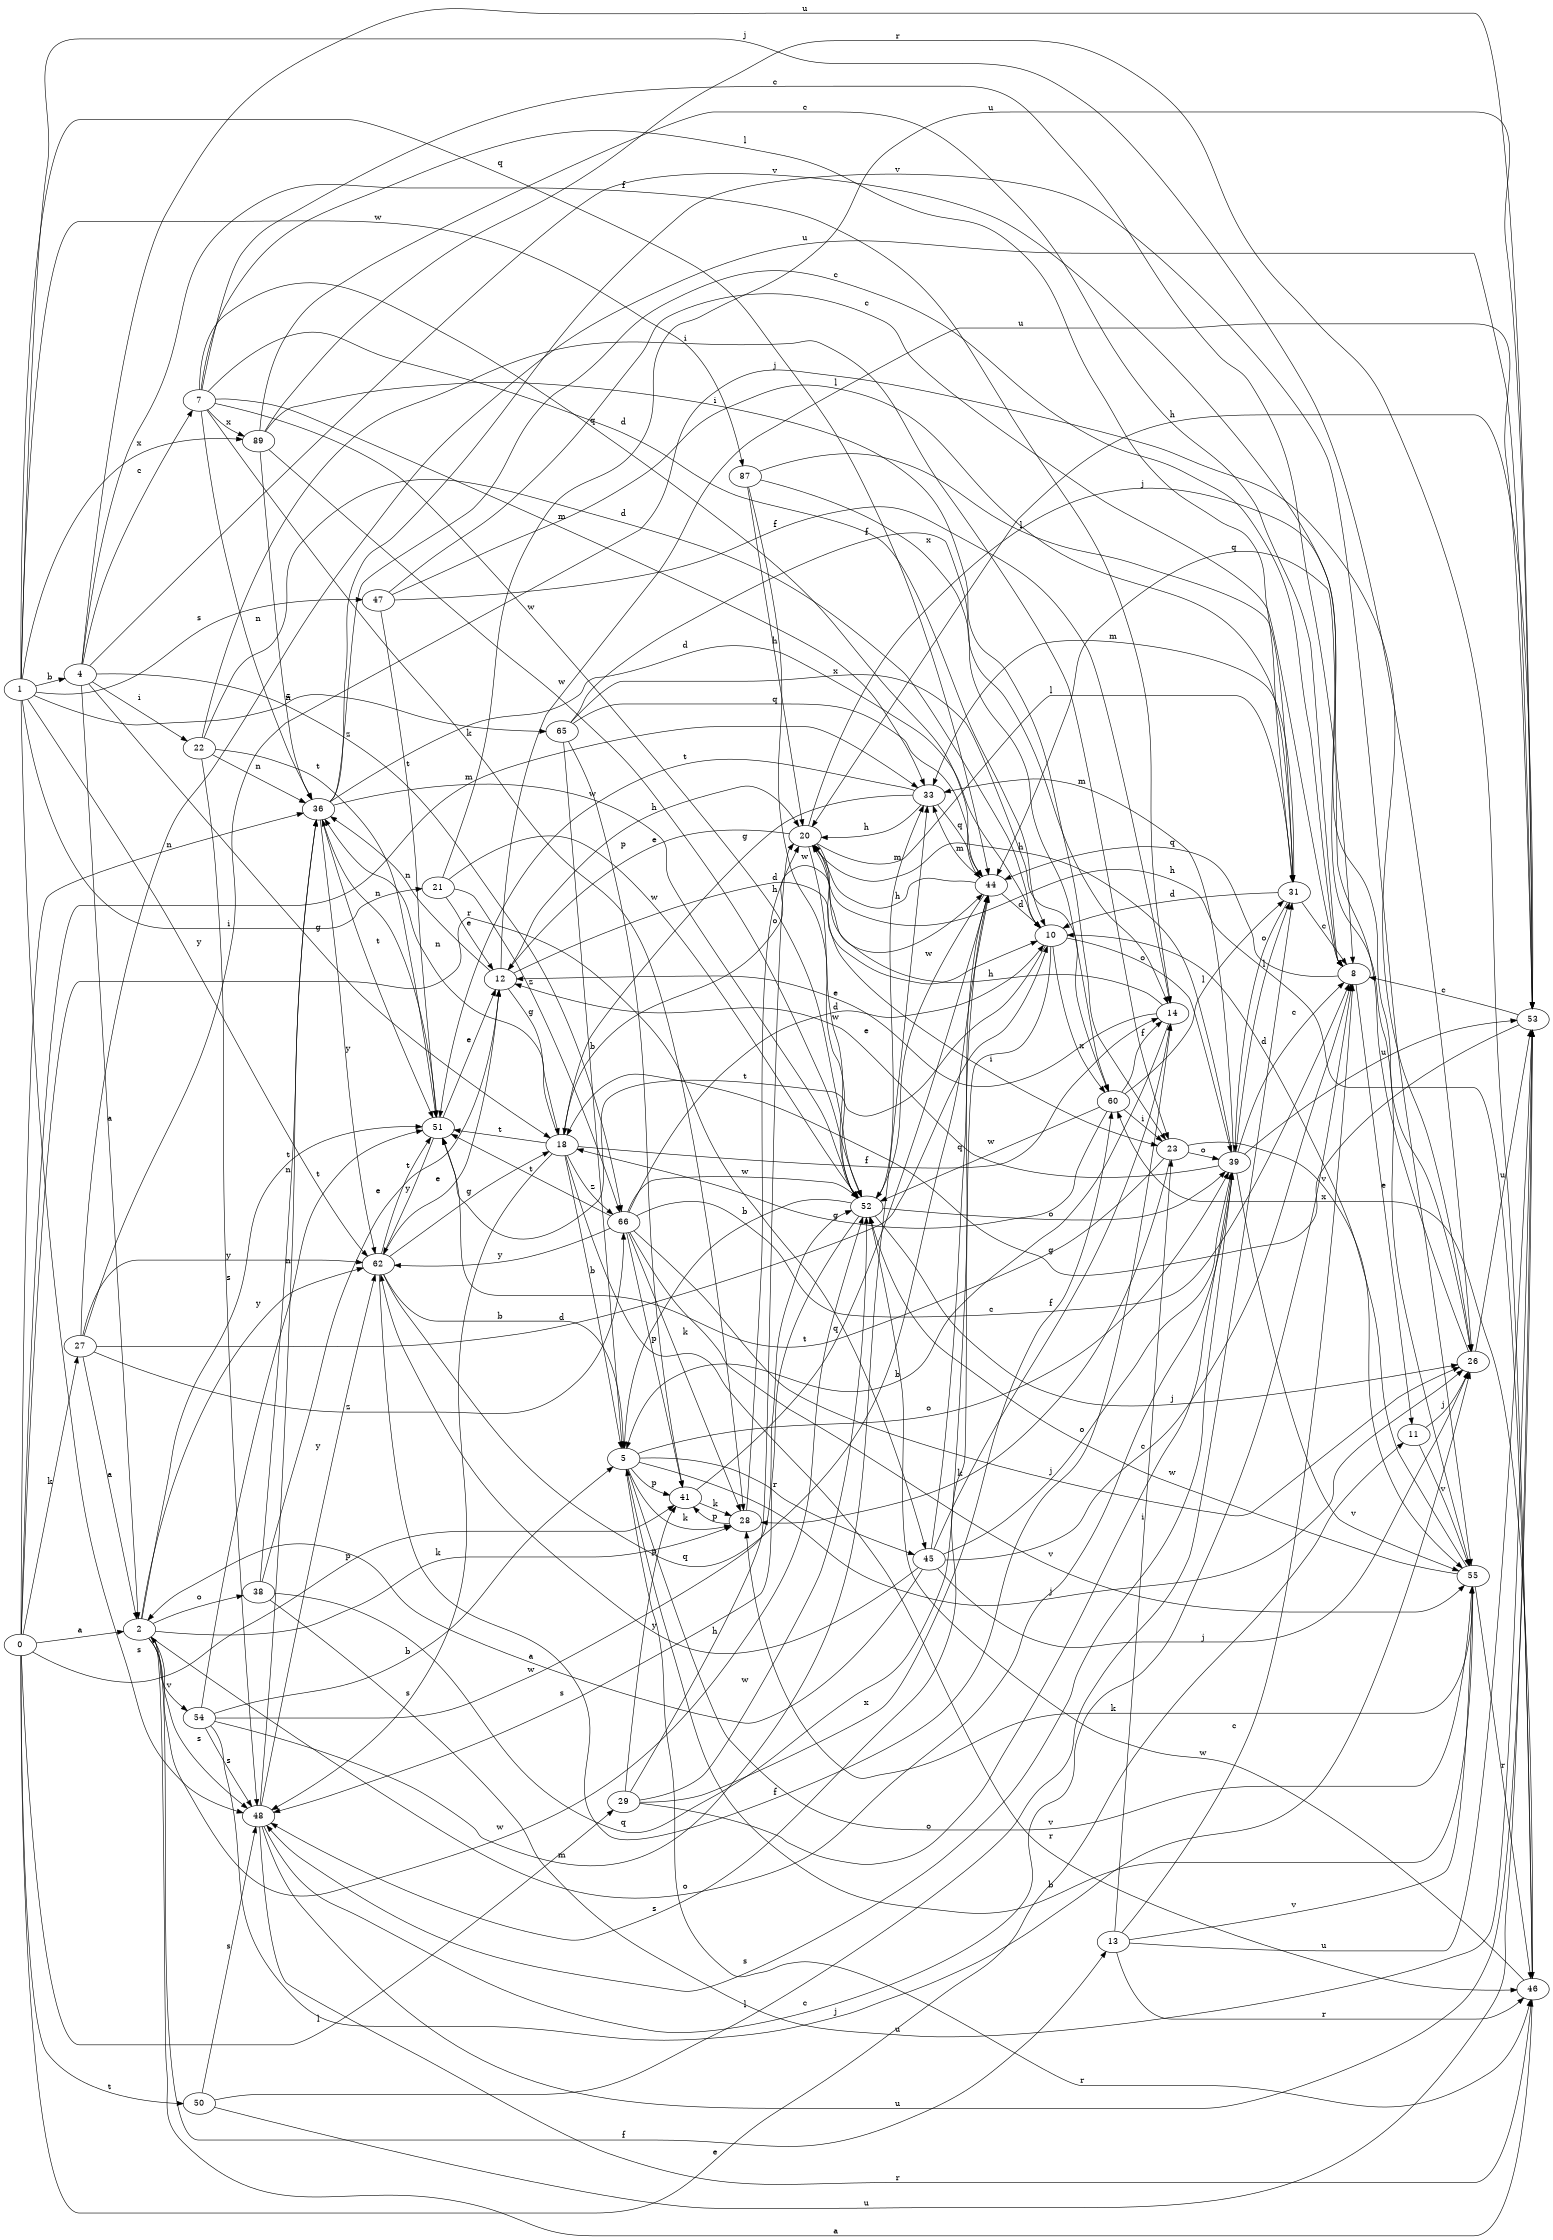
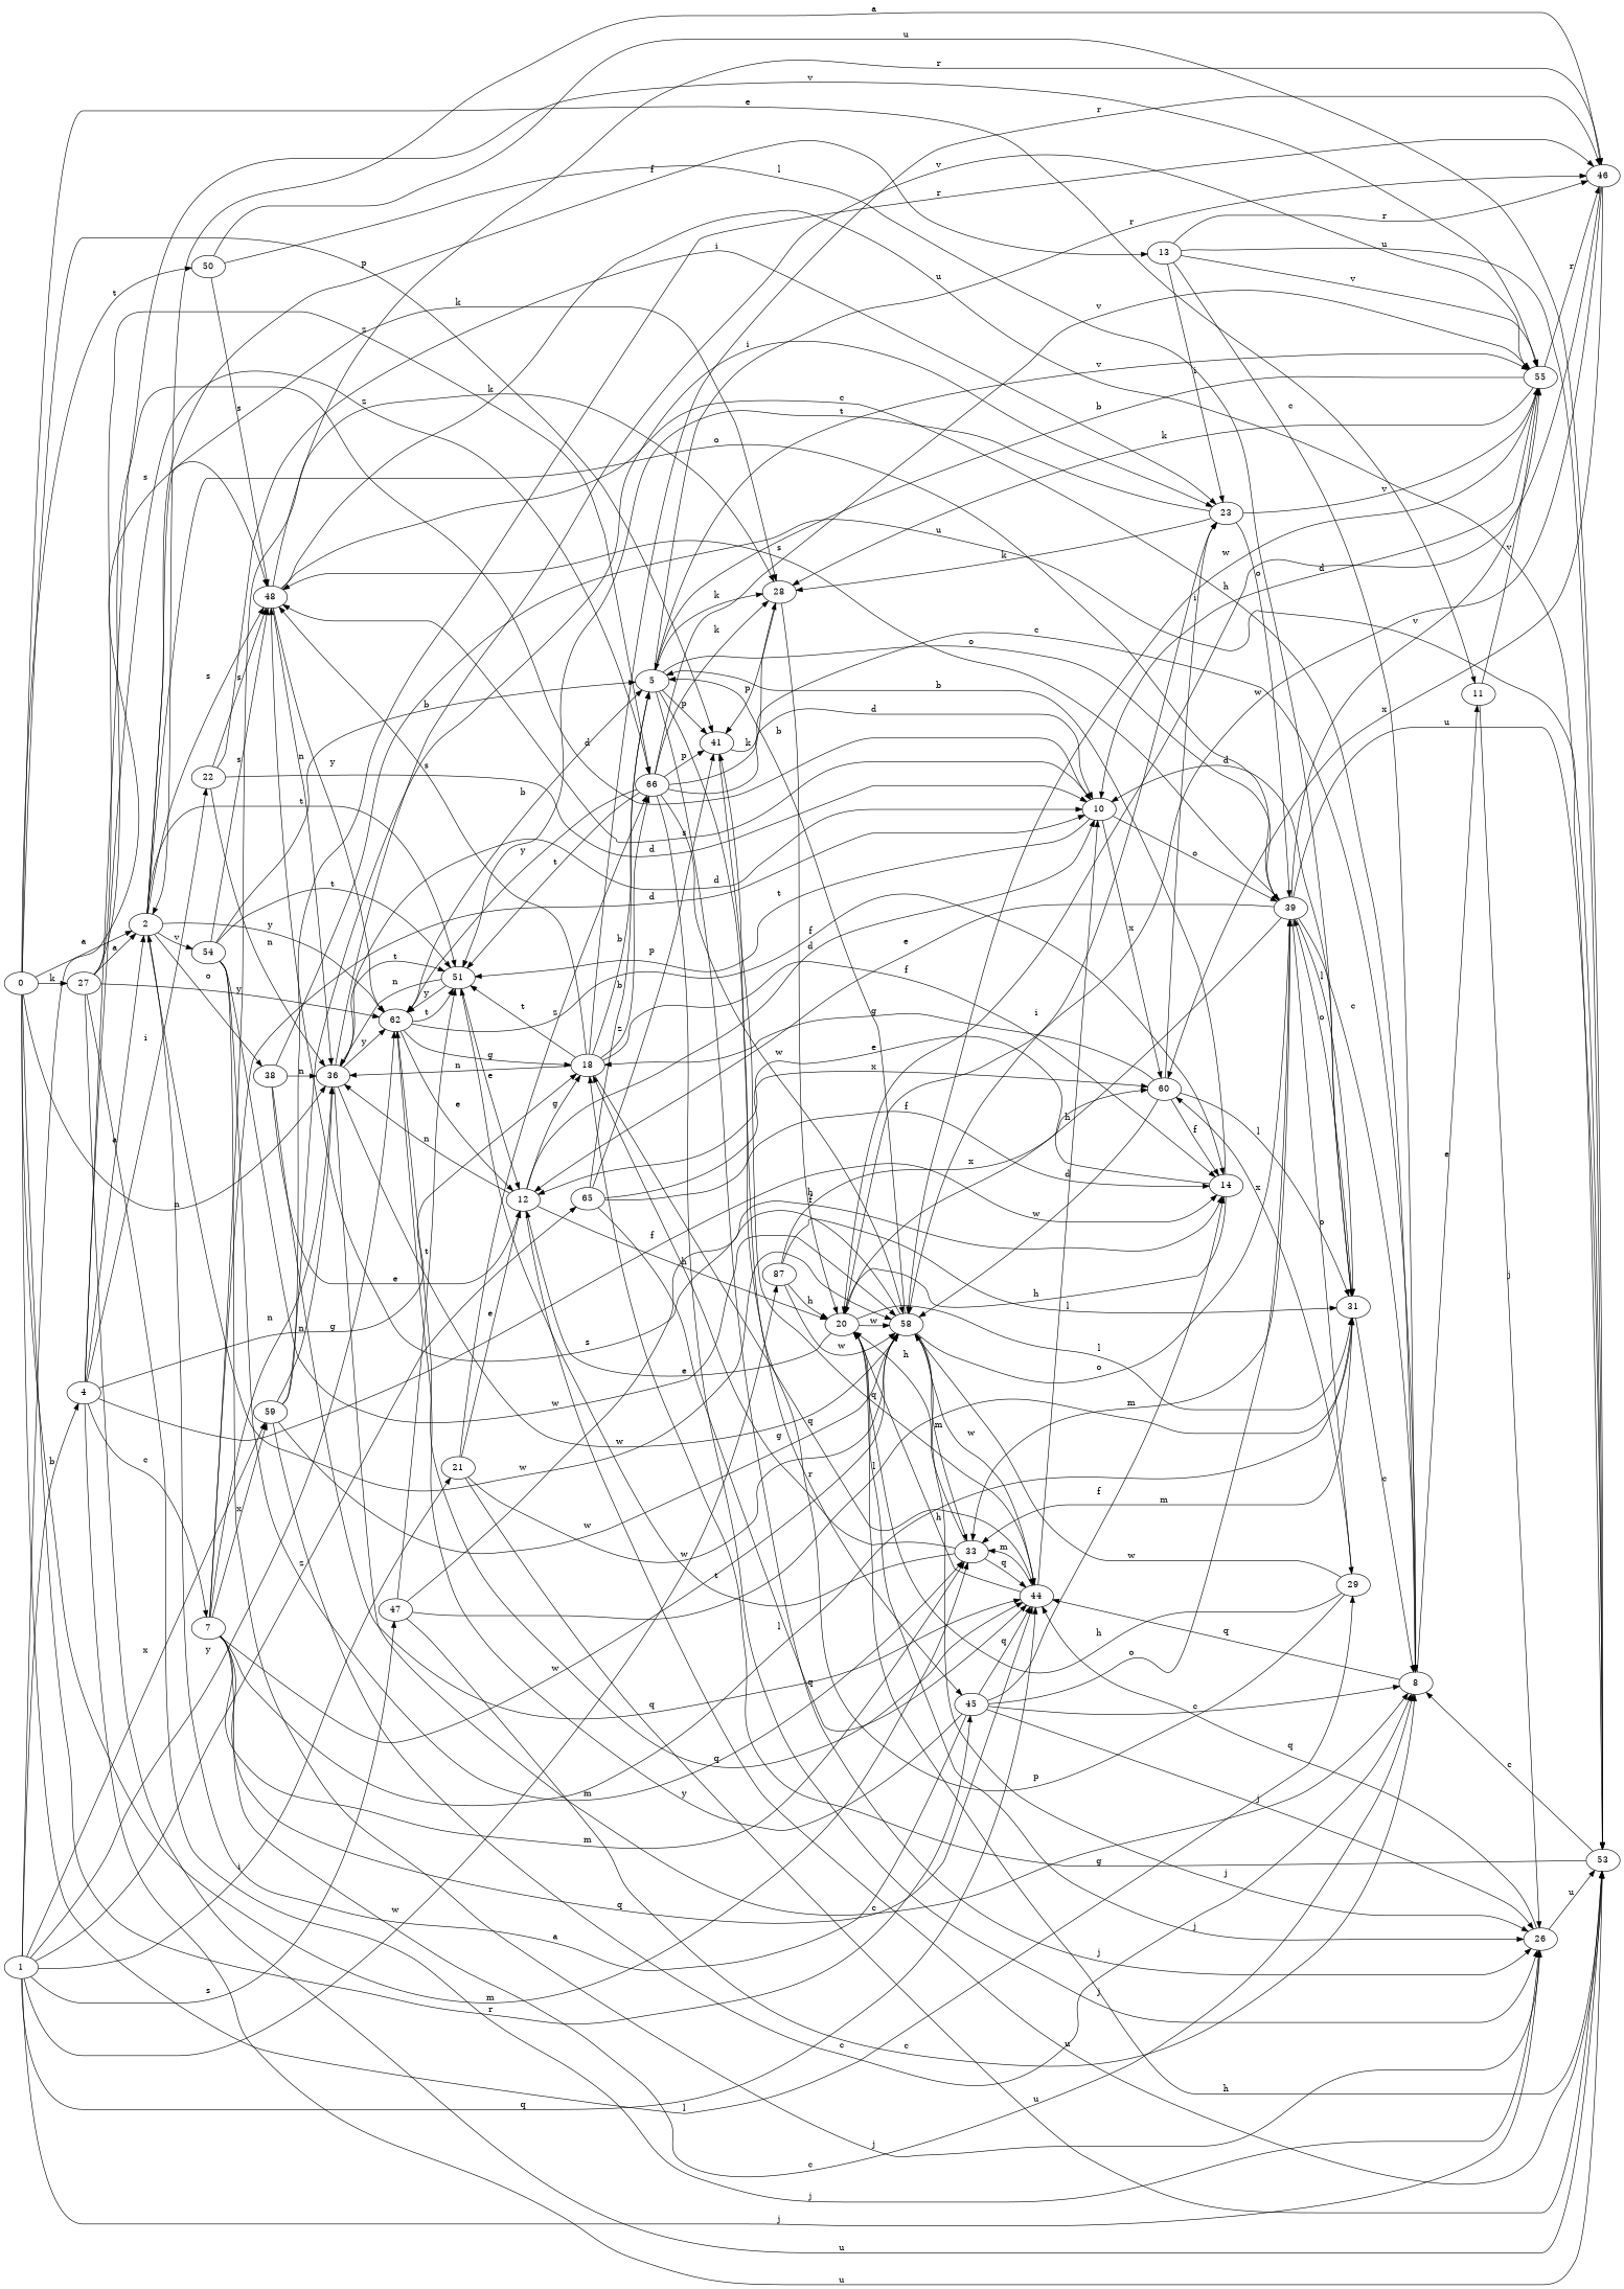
  strict digraph {
    rankdir=LR
    0
    2
    11
    27
    29
    33
    36
    41
    45
    50
    48
    62
    13
    28
    38
    39
    51
    54
-   58 [label=52]
+   58
    26
    55
    53
    66
    10
    60
    20
    44
    18
    8
    14
    31
    1
    4
    21
    47
    n36 [label=87]
-   59 [label=89]
+   59
    65
    7
    22
    12
    46
    23
    5
    0 -> 2 [label=a]
    0 -> 11 [label=e]
    0 -> 27 [label=k]
    0 -> 29 [label=l]
    0 -> 33 [label=m]
    0 -> 36 [label=n]
    0 -> 41 [label=p]
    0 -> 45 [label=r]
    0 -> 50 [label=t]
    2 -> 48 [label=s]
    2 -> 62 [label=y]
    2 -> 13 [label=f]
    2 -> 28 [label=k]
    2 -> 38 [label=o]
    2 -> 39 [label=o]
    2 -> 51 [label=t]
    2 -> 54 [label=v]
    2 -> 58 [label=w]
    11 -> 26 [label=j]
    11 -> 55 [label=v]
    27 -> 2 [label=a]
    27 -> 62 [label=y]
    27 -> 26 [label=j]
    27 -> 53 [label=u]
    27 -> 66 [label=z]
    27 -> 10 [label=d]
    29 -> 41 [label=p]
-   29 -> 39 [label=o]
+   39 -> 29 [label=o]
    29 -> 58 [label=w]
    29 -> 60 [label=x]
    29 -> 20 [label=h]
    33 -> 51 [label=t]
    33 -> 20 [label=h]
    33 -> 44 [label=q]
    33 -> 18 [label=g]
    36 -> 62 [label=y]
    36 -> 51 [label=t]
    36 -> 58 [label=w]
    36 -> 55 [label=v]
    36 -> 10 [label=d]
    36 -> 8 [label=c]
    41 -> 28 [label=k]
    41 -> 44 [label=q]
    45 -> 2 [label=a]
    45 -> 62 [label=y]
    45 -> 39 [label=o]
    45 -> 26 [label=j]
    45 -> 44 [label=q]
    45 -> 8 [label=c]
    45 -> 14 [label=f]
    50 -> 48 [label=s]
    50 -> 53 [label=u]
    50 -> 31 [label=l]
    48 -> 36 [label=n]
    48 -> 62 [label=y]
    48 -> 53 [label=u]
    48 -> 8 [label=c]
    48 -> 46 [label=r]
    62 -> 51 [label=t]
    62 -> 44 [label=q]
    62 -> 18 [label=g]
    62 -> 14 [label=f]
    62 -> 12 [label=e]
    62 -> 5 [label=b]
    13 -> 55 [label=v]
    13 -> 53 [label=u]
    13 -> 8 [label=c]
    13 -> 46 [label=r]
    13 -> 23 [label=i]
    28 -> 41 [label=p]
    28 -> 20 [label=h]
    38 -> 36 [label=n]
    38 -> 53 [label=u]
    38 -> 44 [label=q]
    38 -> 12 [label=e]
    39 -> 33 [label=m]
    39 -> 48 [label=s]
    39 -> 55 [label=v]
    39 -> 53 [label=u]
    39 -> 20 [label=h]
    39 -> 8 [label=c]
    39 -> 31 [label=l]
    39 -> 12 [label=e]
    51 -> 36 [label=n]
    51 -> 62 [label=y]
    51 -> 12 [label=e]
    54 -> 33 [label=m]
    54 -> 48 [label=s]
    54 -> 51 [label=t]
    54 -> 58 [label=w]
    54 -> 26 [label=j]
    54 -> 5 [label=b]
    58 -> 33 [label=m]
    58 -> 48 [label=s]
    58 -> 39 [label=o]
    58 -> 26 [label=j]
    58 -> 5 [label=b]
    26 -> 53 [label=u]
    26 -> 44 [label=q]
    55 -> 28 [label=k]
    55 -> 58 [label=w]
    55 -> 10 [label=d]
    55 -> 46 [label=r]
    55 -> 5 [label=b]
    53 -> 20 [label=h]
    53 -> 18 [label=g]
    53 -> 8 [label=c]
    66 -> 41 [label=p]
    66 -> 62 [label=y]
    66 -> 28 [label=k]
    66 -> 51 [label=t]
    66 -> 58 [label=w]
    66 -> 26 [label=j]
    66 -> 55 [label=v]
    66 -> 10 [label=d]
    66 -> 8 [label=c]
    10 -> 48 [label=s]
    10 -> 39 [label=o]
    10 -> 51 [label=t]
    10 -> 60 [label=x]
    60 -> 58 [label=w]
    60 -> 18 [label=g]
    60 -> 14 [label=f]
    60 -> 31 [label=l]
    60 -> 23 [label=i]
    20 -> 58 [label=w]
    20 -> 26 [label=j]
    20 -> 31 [label=l]
    20 -> 12 [label=e]
    20 -> 23 [label=i]
    44 -> 33 [label=m]
    44 -> 58 [label=w]
    44 -> 10 [label=d]
    44 -> 20 [label=h]
    18 -> 36 [label=n]
    18 -> 48 [label=s]
    18 -> 51 [label=t]
    18 -> 66 [label=z]
-   18 -> 44 [label=o]
+   18 -> 44 [label=q]
    18 -> 14 [label=f]
    18 -> 46 [label=r]
    18 -> 5 [label=b]
    8 -> 11 [label=e]
    8 -> 44 [label=q]
    14 -> 20 [label=h]
    14 -> 12 [label=e]
    14 -> 5 [label=b]
    31 -> 33 [label=m]
    31 -> 39 [label=o]
    31 -> 10 [label=d]
    31 -> 8 [label=c]
    1 -> 48 [label=s]
    1 -> 62 [label=y]
    1 -> 26 [label=j]
    1 -> 44 [label=q]
    1 -> 4 [label=b]
    1 -> 21 [label=i]
    1 -> 47 [label=s]
    1 -> n36 [label=w]
    1 -> 59 [label=x]
    1 -> 65 [label=z]
    4 -> 2 [label=a]
    4 -> 55 [label=v]
    4 -> 53 [label=u]
    4 -> 66 [label=z]
    4 -> 18 [label=g]
    4 -> 14 [label=f]
    4 -> 7 [label=c]
    4 -> 22 [label=i]
    21 -> 58 [label=w]
    21 -> 53 [label=u]
    21 -> 66 [label=z]
    21 -> 12 [label=e]
    47 -> 51 [label=t]
    47 -> 8 [label=c]
    47 -> 14 [label=f]
    47 -> 31 [label=l]
    n36 -> 58 [label=w]
    n36 -> 60 [label=x]
    n36 -> 20 [label=h]
    n36 -> 31 [label=l]
    59 -> 36 [label=n]
    59 -> 58 [label=w]
    59 -> 8 [label=c]
    59 -> 46 [label=r]
    59 -> 23 [label=i]
    65 -> 41 [label=p]
    65 -> 60 [label=x]
    65 -> 44 [label=q]
    65 -> 14 [label=f]
    65 -> 5 [label=b]
    7 -> 33 [label=m]
    7 -> 36 [label=n]
    7 -> 28 [label=k]
    7 -> 58 [label=w]
    7 -> 10 [label=d]
    7 -> 44 [label=q]
    7 -> 8 [label=c]
    7 -> 31 [label=l]
    7 -> 59 [label=x]
    22 -> 36 [label=n]
    22 -> 48 [label=s]
-   22 -> 51 [label=t]
    22 -> 10 [label=d]
    22 -> 23 [label=i]
    12 -> 36 [label=n]
    12 -> 53 [label=u]
    12 -> 10 [label=d]
    12 -> 20 [label=h]
    12 -> 18 [label=g]
    46 -> 2 [label=a]
    46 -> 58 [label=w]
    46 -> 60 [label=x]
    46 -> 20 [label=h]
    23 -> 28 [label=k]
    23 -> 39 [label=o]
    23 -> 51 [label=t]
    23 -> 55 [label=v]
    5 -> 41 [label=p]
    5 -> 45 [label=r]
    5 -> 28 [label=k]
    5 -> 39 [label=o]
    5 -> 26 [label=j]
    5 -> 55 [label=v]
    5 -> 46 [label=r]
  }
